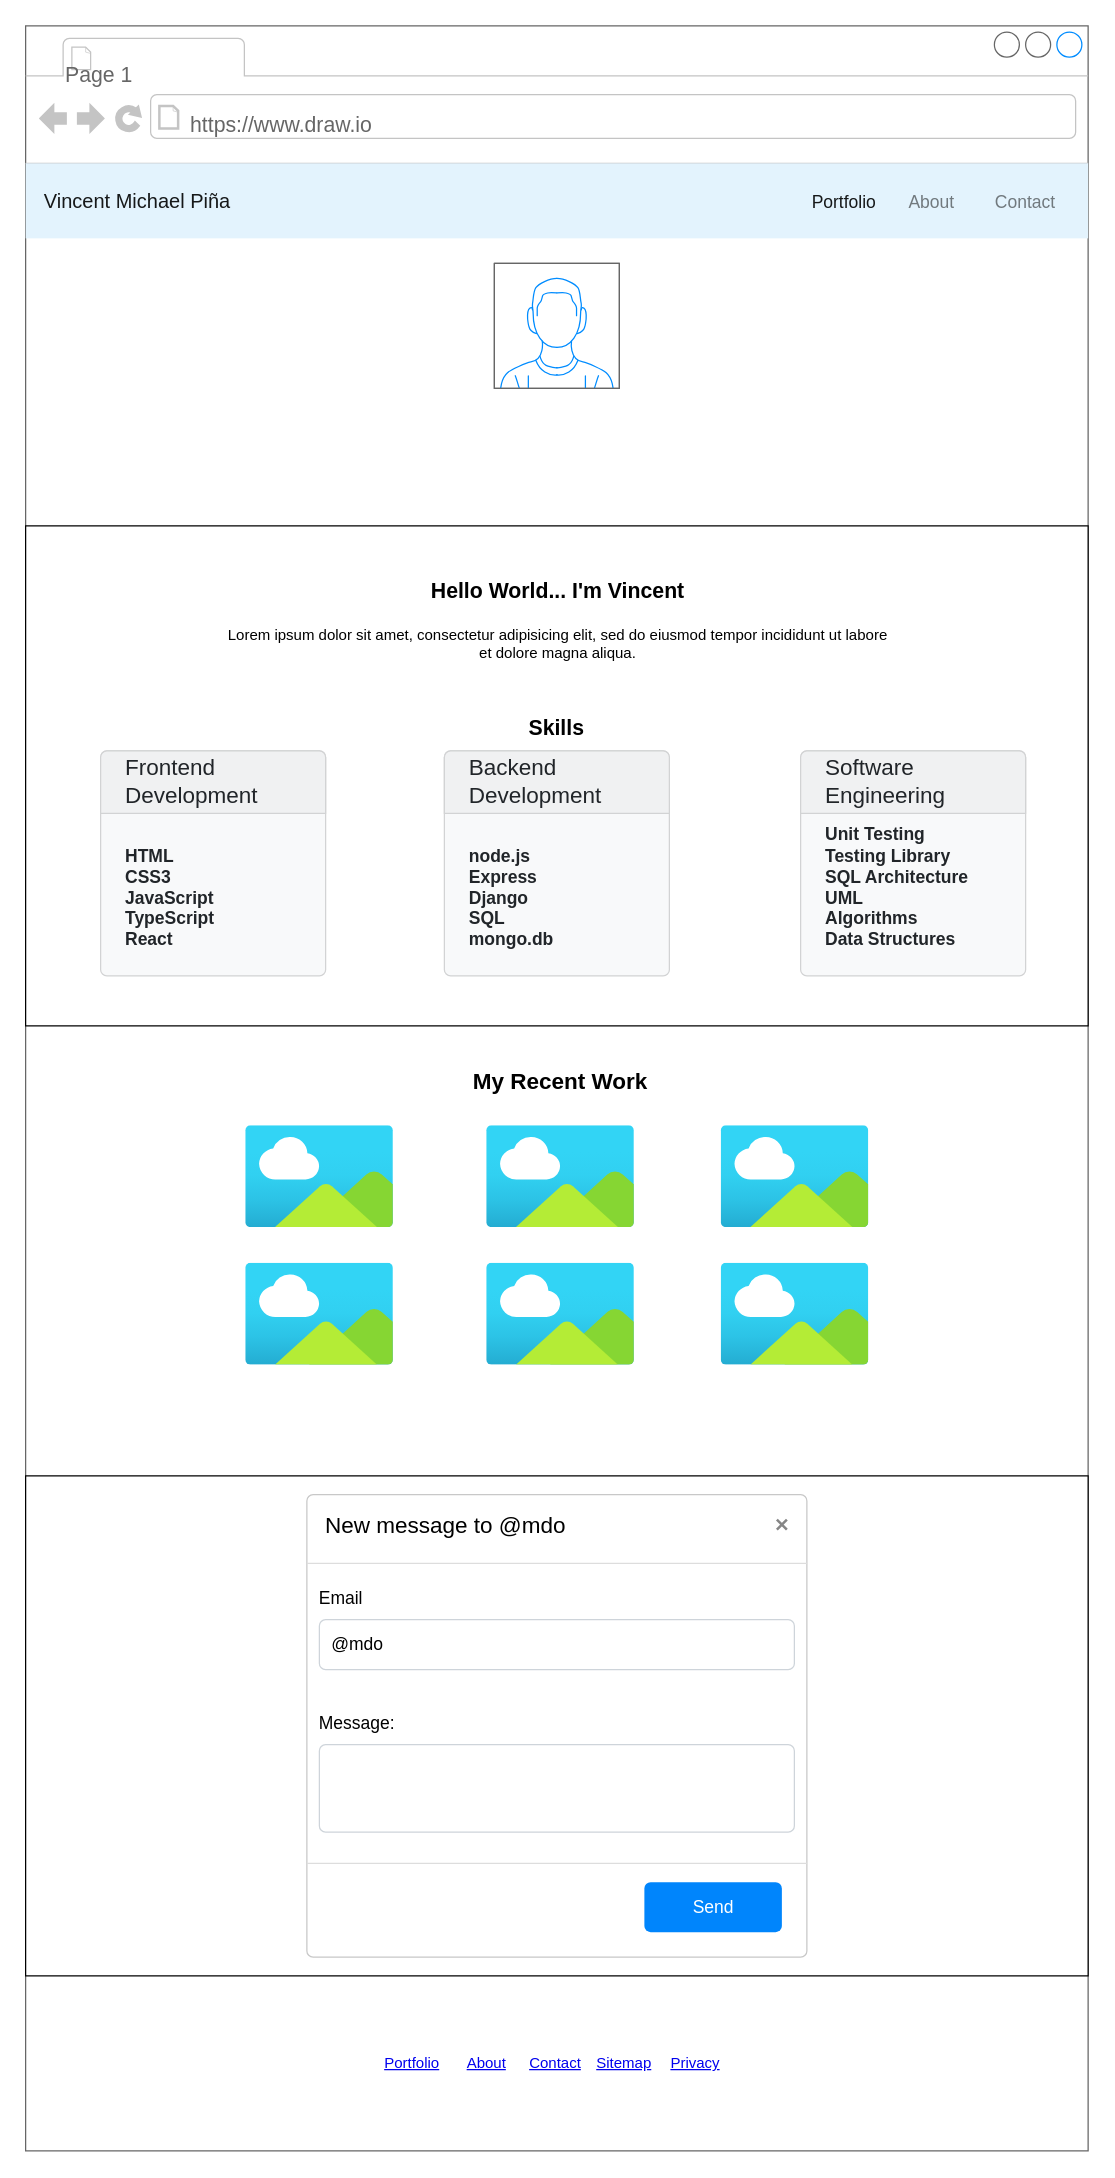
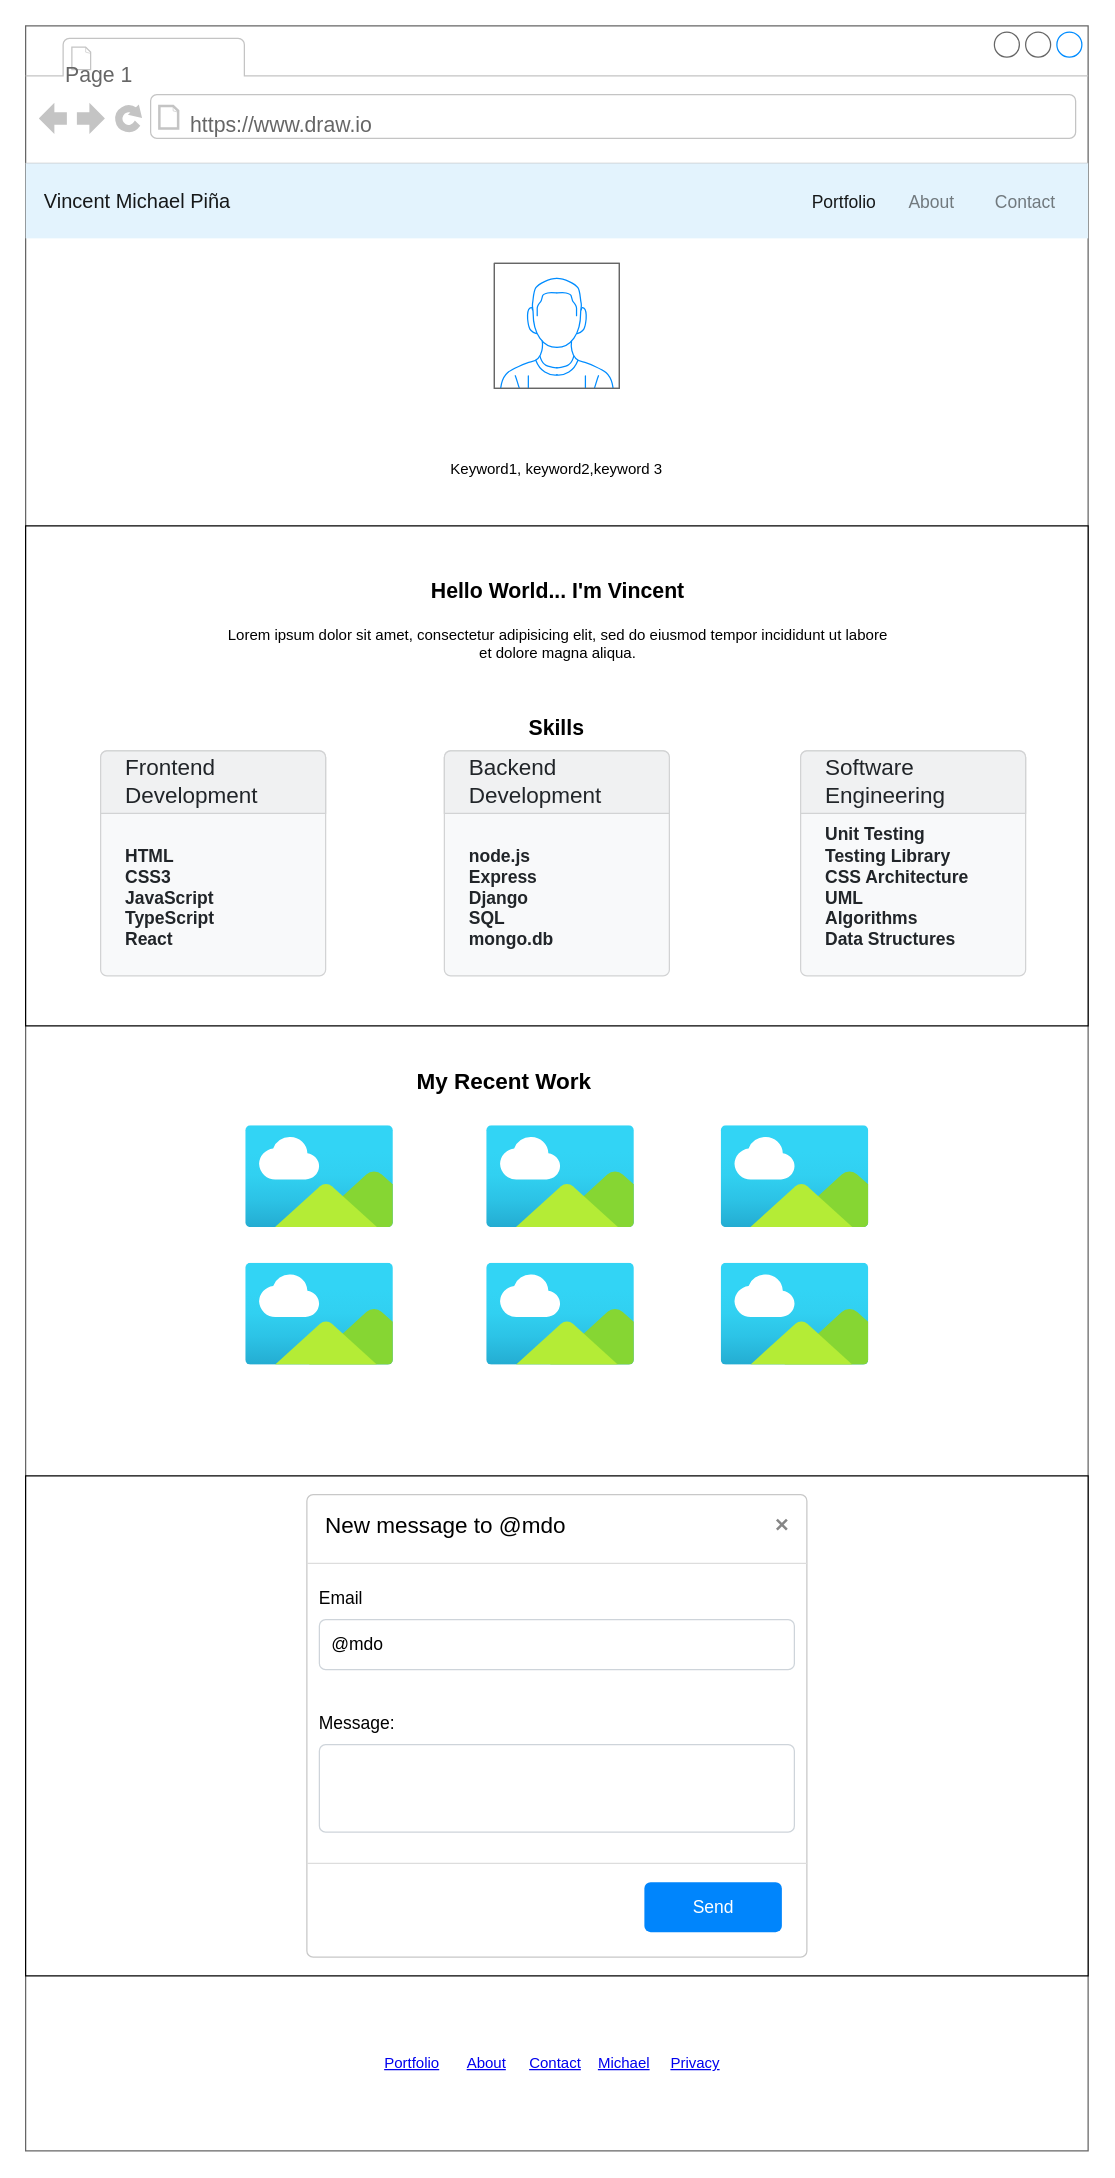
  <mxCell id="0" />
  <mxCell id="1" parent="0" />
  <mxCell id="2" value="" style="strokeWidth=1;shadow=0;dashed=0;align=center;html=1;shape=mxgraph.mockup.containers.browserWindow;rSize=0;strokeColor=#666666;strokeColor2=#008cff;strokeColor3=#c4c4c4;mainText=,;recursiveResize=0;" parent="1" vertex="1"><mxGeometry width="850" height="1700" as="geometry" x="20" y="20" /></mxCell>
  <mxCell id="3" value="Page 1" style="strokeWidth=1;shadow=0;dashed=0;align=center;html=1;shape=mxgraph.mockup.containers.anchor;fontSize=17;fontColor=#666666;align=left;whiteSpace=wrap;" parent="2" vertex="1"><mxGeometry x="30" y="27" width="110" height="26" as="geometry" /></mxCell>
  <mxCell id="4" value="https://www.draw.io" style="strokeWidth=1;shadow=0;dashed=0;align=center;html=1;shape=mxgraph.mockup.containers.anchor;rSize=0;fontSize=17;fontColor=#666666;align=left;" parent="2" vertex="1"><mxGeometry x="130" y="60" width="250" height="40" as="geometry" /></mxCell>
  <mxCell id="5" value="Vincent Michael Piña" style="html=1;shadow=0;dashed=0;fillColor=#E3F3FD;strokeColor=none;fontSize=16;fontColor=#161819;align=left;spacing=15;" vertex="1" parent="2"><mxGeometry y="110" width="850" height="60" as="geometry" /></mxCell>
  <mxCell id="6" value="About" style="fillColor=none;strokeColor=none;fontSize=14;fontColor=#71797E;align=center;" vertex="1" parent="5"><mxGeometry width="70" height="40" relative="1" as="geometry"><mxPoint x="690" y="10" as="offset" /></mxGeometry></mxCell>
  <mxCell id="7" value="Portfolio" style="fillColor=none;strokeColor=none;fontSize=14;fontColor=#161819;align=center;" vertex="1" parent="5"><mxGeometry width="70" height="40" relative="1" as="geometry"><mxPoint x="620" y="10" as="offset" /></mxGeometry></mxCell>
  <mxCell id="8" value="Contact" style="fillColor=none;strokeColor=none;fontSize=14;fontColor=#71797E;align=center;spacingRight=0;" vertex="1" parent="5"><mxGeometry width="80" height="40" relative="1" as="geometry"><mxPoint x="760" y="10" as="offset" /></mxGeometry></mxCell>
  <mxCell id="9" value="" style="verticalLabelPosition=bottom;shadow=0;dashed=0;align=center;html=1;verticalAlign=top;strokeWidth=1;shape=mxgraph.mockup.containers.userMale;strokeColor=#666666;strokeColor2=#008cff;" vertex="1" parent="2"><mxGeometry x="375" y="190" width="100" height="100" as="geometry" /></mxCell>
+ <mxCell id="10" value="Keyword1, keyword2,keyword 3" style="text;html=1;strokeColor=none;fillColor=none;align=center;verticalAlign=middle;whiteSpace=wrap;rounded=0;" vertex="1" parent="2"><mxGeometry x="295" y="340" width="260" height="30" as="geometry" /></mxCell>
  <mxCell id="11" value="" style="rounded=0;whiteSpace=wrap;html=1;" vertex="1" parent="2"><mxGeometry y="400" width="850" height="400" as="geometry" /></mxCell>
  <mxCell id="12" value="&lt;h1 style=&quot;text-align: center;&quot;&gt;&lt;font style=&quot;font-size: 17px;&quot;&gt;Hello World... I'm Vincent&lt;/font&gt;&lt;/h1&gt;&lt;p style=&quot;text-align: center;&quot;&gt;Lorem ipsum dolor sit amet, consectetur adipisicing elit, sed do eiusmod tempor incididunt ut labore et dolore magna aliqua.&lt;/p&gt;" style="text;html=1;strokeColor=none;fillColor=none;spacing=5;spacingTop=-20;whiteSpace=wrap;overflow=hidden;rounded=0;" vertex="1" parent="2"><mxGeometry x="155" y="430" width="540" height="120" as="geometry" /></mxCell>
- <mxCell id="13" value="&lt;h2&gt;My Recent Work&lt;/h2&gt;" style="text;html=1;strokeColor=none;fillColor=none;align=center;verticalAlign=middle;whiteSpace=wrap;rounded=0;" vertex="1" parent="2"><mxGeometry x="267.78" y="820" width="320" height="50" as="geometry" /></mxCell>
+ <mxCell id="13" value="&lt;h2&gt;My Recent Work&lt;/h2&gt;" style="text;html=1;strokeColor=none;fillColor=none;align=center;verticalAlign=middle;whiteSpace=wrap;rounded=0;" vertex="1" parent="2"><mxGeometry x="222.78" y="820" width="320" height="50" as="geometry" /></mxCell>
  <mxCell id="14" value="" style="image;aspect=fixed;html=1;points=[];align=center;fontSize=12;image=img/lib/azure2/general/Image.svg;" vertex="1" parent="2"><mxGeometry x="368.78" y="880" width="118.55" height="81.5" as="geometry" /></mxCell>
  <mxCell id="15" value="" style="image;aspect=fixed;html=1;points=[];align=center;fontSize=12;image=img/lib/azure2/general/Image.svg;" vertex="1" parent="2"><mxGeometry x="368.78" y="990" width="118.55" height="81.5" as="geometry" /></mxCell>
  <mxCell id="16" value="" style="image;aspect=fixed;html=1;points=[];align=center;fontSize=12;image=img/lib/azure2/general/Image.svg;" vertex="1" parent="2"><mxGeometry x="176" y="880" width="118.55" height="81.5" as="geometry" /></mxCell>
  <mxCell id="17" value="" style="image;aspect=fixed;html=1;points=[];align=center;fontSize=12;image=img/lib/azure2/general/Image.svg;" vertex="1" parent="2"><mxGeometry x="176" y="990" width="118.55" height="81.5" as="geometry" /></mxCell>
  <mxCell id="18" value="" style="image;aspect=fixed;html=1;points=[];align=center;fontSize=12;image=img/lib/azure2/general/Image.svg;" vertex="1" parent="2"><mxGeometry x="556.33" y="880" width="118.55" height="81.5" as="geometry" /></mxCell>
  <mxCell id="19" value="" style="image;aspect=fixed;html=1;points=[];align=center;fontSize=12;image=img/lib/azure2/general/Image.svg;" vertex="1" parent="2"><mxGeometry x="556.33" y="990" width="118.55" height="81.5" as="geometry" /></mxCell>
  <mxCell id="20" value="&lt;h1 style=&quot;&quot;&gt;&lt;span style=&quot;background-color: initial; font-size: 17px;&quot;&gt;Skills&lt;/span&gt;&lt;/h1&gt;" style="text;html=1;strokeColor=none;fillColor=none;spacing=5;spacingTop=-20;whiteSpace=wrap;overflow=hidden;rounded=0;align=center;" vertex="1" parent="2"><mxGeometry x="155" y="540" width="540" height="40" as="geometry" /></mxCell>
  <mxCell id="21" value="&lt;span style=&quot;&quot;&gt;&lt;b&gt;HTML&lt;br&gt;CSS3&lt;br&gt;JavaScript&lt;br&gt;TypeScript&lt;br&gt;React&lt;br&gt;&lt;/b&gt;&lt;/span&gt;" style="html=1;shadow=0;dashed=0;shape=mxgraph.bootstrap.rrect;rSize=5;strokeColor=#D2D3D4;html=1;whiteSpace=wrap;fillColor=#F8F9FA;fontColor=#212529;verticalAlign=bottom;align=left;spacing=20;spacingBottom=0;fontSize=14;" vertex="1" parent="2"><mxGeometry x="60" y="580" width="180" height="180" as="geometry" /></mxCell>
  <mxCell id="22" value="Frontend Development" style="html=1;shadow=0;dashed=0;shape=mxgraph.bootstrap.topButton;rSize=5;perimeter=none;whiteSpace=wrap;fillColor=#F0F1F2;strokeColor=#D2D3D4;fontColor=#212529;resizeWidth=1;fontSize=18;align=left;spacing=20;" vertex="1" parent="21"><mxGeometry width="180" height="50" relative="1" as="geometry" /></mxCell>
  <mxCell id="23" value="&lt;span style=&quot;&quot;&gt;&lt;b&gt;node.js&lt;br&gt;Express&lt;br&gt;Django&lt;br&gt;SQL&lt;br&gt;mongo.db&lt;br&gt;&lt;/b&gt;&lt;/span&gt;" style="html=1;shadow=0;dashed=0;shape=mxgraph.bootstrap.rrect;rSize=5;strokeColor=#D2D3D4;html=1;whiteSpace=wrap;fillColor=#F8F9FA;fontColor=#212529;verticalAlign=bottom;align=left;spacing=20;spacingBottom=0;fontSize=14;" vertex="1" parent="2"><mxGeometry x="335" y="580" width="180" height="180" as="geometry" /></mxCell>
  <mxCell id="24" value="Backend Development" style="html=1;shadow=0;dashed=0;shape=mxgraph.bootstrap.topButton;rSize=5;perimeter=none;whiteSpace=wrap;fillColor=#F0F1F2;strokeColor=#D2D3D4;fontColor=#212529;resizeWidth=1;fontSize=18;align=left;spacing=20;" vertex="1" parent="23"><mxGeometry width="180" height="50" relative="1" as="geometry" /></mxCell>
- <mxCell id="25" value="&lt;span style=&quot;&quot;&gt;&lt;b&gt;Unit Testing&lt;br&gt;Testing Library&lt;br&gt;SQL Architecture&lt;br&gt;UML&lt;br&gt;Algorithms&lt;br&gt;Data Structures&lt;br&gt;&lt;/b&gt;&lt;/span&gt;" style="html=1;shadow=0;dashed=0;shape=mxgraph.bootstrap.rrect;rSize=5;strokeColor=#D2D3D4;html=1;whiteSpace=wrap;fillColor=#F8F9FA;fontColor=#212529;verticalAlign=bottom;align=left;spacing=20;spacingBottom=0;fontSize=14;" vertex="1" parent="2"><mxGeometry x="620" y="580" width="180" height="180" as="geometry" /></mxCell>
+ <mxCell id="25" value="&lt;span style=&quot;&quot;&gt;&lt;b&gt;Unit Testing&lt;br&gt;Testing Library&lt;br&gt;CSS Architecture&lt;br&gt;UML&lt;br&gt;Algorithms&lt;br&gt;Data Structures&lt;br&gt;&lt;/b&gt;&lt;/span&gt;" style="html=1;shadow=0;dashed=0;shape=mxgraph.bootstrap.rrect;rSize=5;strokeColor=#D2D3D4;html=1;whiteSpace=wrap;fillColor=#F8F9FA;fontColor=#212529;verticalAlign=bottom;align=left;spacing=20;spacingBottom=0;fontSize=14;" vertex="1" parent="2"><mxGeometry x="620" y="580" width="180" height="180" as="geometry" /></mxCell>
  <mxCell id="26" value="Software Engineering" style="html=1;shadow=0;dashed=0;shape=mxgraph.bootstrap.topButton;rSize=5;perimeter=none;whiteSpace=wrap;fillColor=#F0F1F2;strokeColor=#D2D3D4;fontColor=#212529;resizeWidth=1;fontSize=18;align=left;spacing=20;" vertex="1" parent="25"><mxGeometry width="180" height="50" relative="1" as="geometry" /></mxCell>
  <mxCell id="27" value="" style="rounded=0;whiteSpace=wrap;html=1;" vertex="1" parent="2"><mxGeometry y="1160" width="850" height="400" as="geometry" /></mxCell>
  <mxCell id="28" value="New message to @mdo" style="html=1;shadow=0;dashed=0;shape=mxgraph.bootstrap.rrect;rSize=5;html=1;strokeColor=#C8C8C8;fillColor=#ffffff;whiteSpace=wrap;verticalAlign=top;align=left;fontSize=18;spacing=15;spacingTop=-5;" vertex="1" parent="2"><mxGeometry x="225" y="1175" width="400" height="370" as="geometry" /></mxCell>
  <mxCell id="29" value="" style="shape=line;strokeColor=#dddddd;resizeWidth=1;" vertex="1" parent="28"><mxGeometry width="400" height="10" relative="1" as="geometry"><mxPoint y="50" as="offset" /></mxGeometry></mxCell>
  <mxCell id="30" value="" style="html=1;shadow=0;dashed=0;shape=mxgraph.bootstrap.x;strokeColor=#868686;strokeWidth=2;" vertex="1" parent="28"><mxGeometry x="1" width="8" height="8" relative="1" as="geometry"><mxPoint x="-24" y="20" as="offset" /></mxGeometry></mxCell>
  <mxCell id="31" value="Email" style="strokeColor=none;fillColor=none;resizeWidth=1;align=left;verticalAlign=top;spacing=10;fontSize=14;whiteSpace=wrap;html=1;" vertex="1" parent="28"><mxGeometry width="400" height="40" relative="1" as="geometry"><mxPoint y="60" as="offset" /></mxGeometry></mxCell>
  <mxCell id="32" value="@mdo" style="html=1;shadow=0;dashed=0;shape=mxgraph.bootstrap.rrect;rSize=5;strokeColor=#CED4DA;fillColor=none;align=left;verticalAlign=middle;spacing=10;fontSize=14;whiteSpace=wrap;html=1;" vertex="1" parent="28"><mxGeometry width="380" height="40" relative="1" as="geometry"><mxPoint x="10" y="100" as="offset" /></mxGeometry></mxCell>
  <mxCell id="33" value="Message:" style="strokeColor=none;fillColor=none;resizeWidth=1;align=left;verticalAlign=top;spacing=10;fontSize=14;whiteSpace=wrap;html=1;" vertex="1" parent="28"><mxGeometry width="400" height="40" relative="1" as="geometry"><mxPoint y="160" as="offset" /></mxGeometry></mxCell>
  <mxCell id="34" value="" style="html=1;shadow=0;dashed=0;shape=mxgraph.bootstrap.rrect;rSize=5;strokeColor=#CED4DA;fillColor=none;align=left;verticalAlign=middle;spacing=10;fontSize=14;whiteSpace=wrap;html=1;" vertex="1" parent="28"><mxGeometry width="380" height="70" relative="1" as="geometry"><mxPoint x="10" y="200" as="offset" /></mxGeometry></mxCell>
  <mxCell id="35" value="" style="shape=line;strokeColor=#dddddd;resizeWidth=1;" vertex="1" parent="28"><mxGeometry width="400" height="10" relative="1" as="geometry"><mxPoint y="290" as="offset" /></mxGeometry></mxCell>
  <mxCell id="36" value="Send" style="html=1;shadow=0;dashed=0;shape=mxgraph.bootstrap.rrect;rSize=5;fillColor=#0085FC;strokeColor=none;fontColor=#FFFFFF;fontSize=14;" vertex="1" parent="28"><mxGeometry x="1" y="1" width="110" height="40" relative="1" as="geometry"><mxPoint x="-130" y="-60" as="offset" /></mxGeometry></mxCell>
  <mxCell id="37" value="Portfolio&lt;span style=&quot;white-space: pre;&quot;&gt;&#09;&lt;/span&gt;" style="text;html=1;strokeColor=none;fillColor=none;whiteSpace=wrap;align=center;verticalAlign=middle;fontColor=#0000EE;fontStyle=4;" vertex="1" parent="2"><mxGeometry x="284" y="1610" width="60" height="40" as="geometry" /></mxCell>
  <mxCell id="38" value="About" style="text;html=1;strokeColor=none;fillColor=none;whiteSpace=wrap;align=center;verticalAlign=middle;fontColor=#0000EE;fontStyle=4;" vertex="1" parent="2"><mxGeometry x="339" y="1610" width="60" height="40" as="geometry" /></mxCell>
  <mxCell id="39" value="Contact" style="text;html=1;strokeColor=none;fillColor=none;whiteSpace=wrap;align=center;verticalAlign=middle;fontColor=#0000EE;fontStyle=4;" vertex="1" parent="2"><mxGeometry x="394" y="1610" width="60" height="40" as="geometry" /></mxCell>
- <mxCell id="40" value="Sitemap" style="text;html=1;strokeColor=none;fillColor=none;whiteSpace=wrap;align=center;verticalAlign=middle;fontColor=#0000EE;fontStyle=4;" vertex="1" parent="2"><mxGeometry x="449" y="1610" width="60" height="40" as="geometry" /></mxCell>
+ <mxCell id="40" value="Michael" style="text;html=1;strokeColor=none;fillColor=none;whiteSpace=wrap;align=center;verticalAlign=middle;fontColor=#0000EE;fontStyle=4;" vertex="1" parent="2"><mxGeometry x="449" y="1610" width="60" height="40" as="geometry" /></mxCell>
  <mxCell id="41" value="Privacy" style="text;html=1;strokeColor=none;fillColor=none;whiteSpace=wrap;align=center;verticalAlign=middle;fontColor=#0000EE;fontStyle=4;" vertex="1" parent="2"><mxGeometry x="505.89" y="1610" width="60" height="40" as="geometry" /></mxCell>
